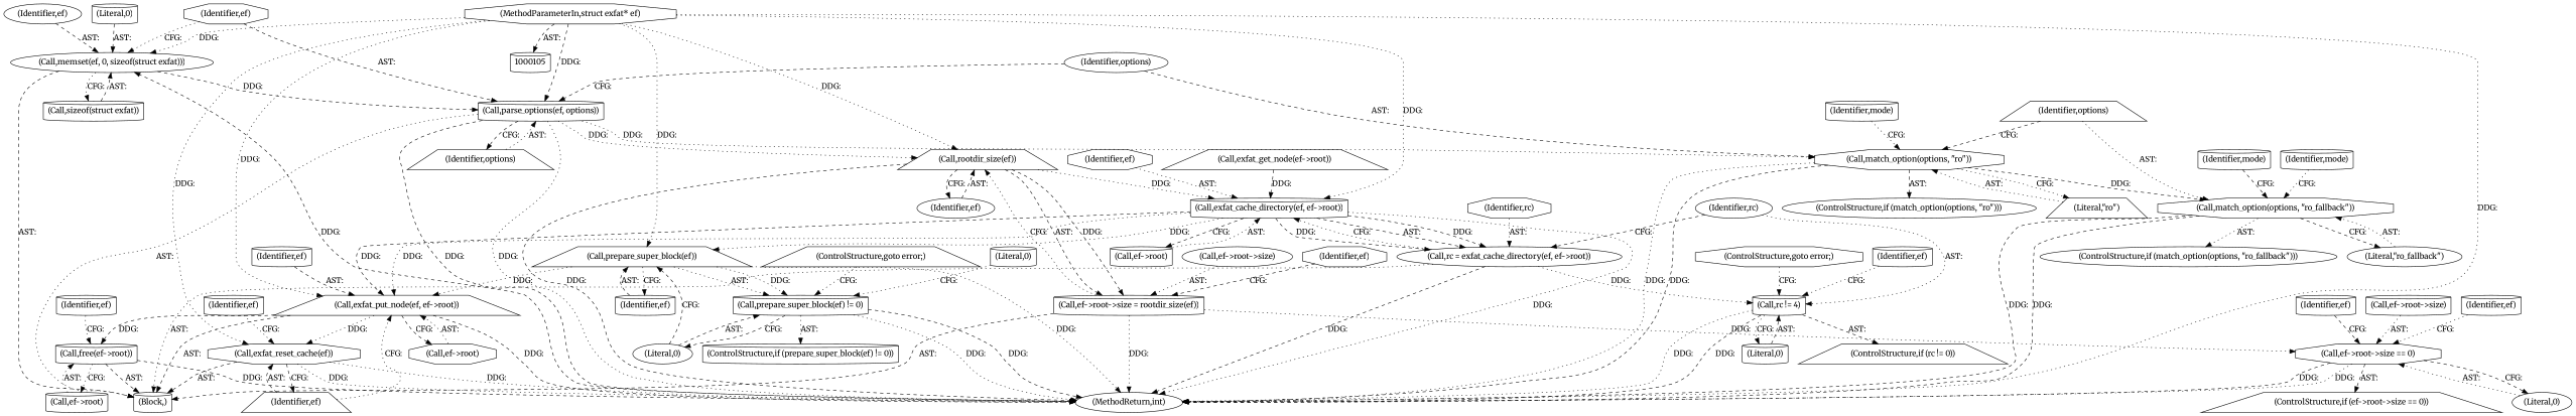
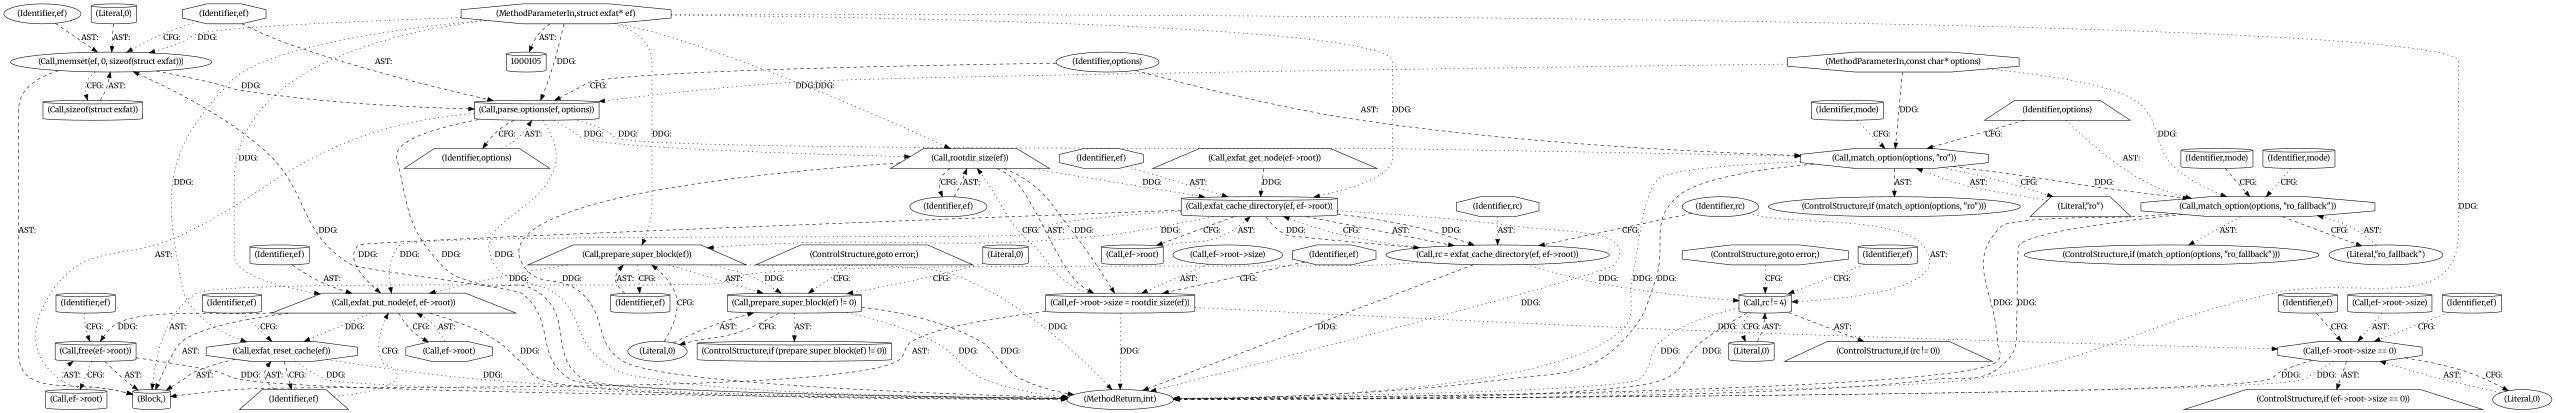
  digraph {
    fontname=Merriweather
    node [fontname=Merriweather shape=cylinder]
    edge [fontname=Merriweather style=dotted]
    n1 [label="(MethodParameterIn,struct exfat* ef)" shape=octagon]
    n2 [label="(Call,memset(ef, 0, sizeof(struct exfat)))" shape=ellipse]
    n3 [label="(Call,parse_options(ef, options))"]
    n4 [label="(Call,rootdir_size(ef))" shape=trapezium]
    n5 [label="(Call,exfat_cache_directory(ef, ef->root))"]
    n6 [label="(Call,prepare_super_block(ef))" shape=trapezium]
    n7 [label="(Call,exfat_put_node(ef, ef->root))" shape=trapezium]
    n8 [label="(Call,exfat_reset_cache(ef))" shape=octagon]
    n9 [label="(MethodReturn,int)" shape=ellipse]
    1000105
    n11 [label="(Call,sizeof(struct exfat))"]
    n12 [label="(Block,)"]
    n13 [label="(Call,match_option(options, \"ro\"))" shape=octagon]
    n14 [label="(Identifier,options)" shape=trapezium]
    n15 [label="(Call,ef->root->size = rootdir_size(ef))"]
    n16 [label="(Identifier,ef)" shape=ellipse]
    n17 [label="(Call,rc = exfat_cache_directory(ef, ef->root))" shape=ellipse]
    n18 [label="(Call,ef->root)"]
    n19 [label="(Call,prepare_super_block(ef) != 0)"]
    n20 [label="(Identifier,ef)"]
    n21 [label="(Call,free(ef->root))"]
    n22 [label="(Call,ef->root)" shape=octagon]
    n23 [label="(Identifier,ef)" shape=trapezium]
    n24 [label="(Call,match_option(options, \"ro_fallback\"))" shape=octagon]
    n25 [label="(Literal,\"ro\")" shape=trapezium]
    n26 [label="(ControlStructure,if (match_option(options, \"ro\")))" shape=ellipse]
    n27 [label="(Literal,\"ro_fallback\")" shape=ellipse]
    n28 [label="(ControlStructure,if (match_option(options, \"ro_fallback\")))" shape=ellipse]
    n29 [label="(Call,ef->root->size == 0)" shape=octagon]
    n30 [label="(ControlStructure,if (ef->root->size == 0))" shape=trapezium]
    n31 [label="(Literal,0)" shape=ellipse]
    n32 [label="(Call,rc != 4)"]
    n33 [label="(ControlStructure,if (rc != 0))" shape=trapezium]
    n34 [label="(Literal,0)"]
    n35 [label="(ControlStructure,if (prepare_super_block(ef) != 0))"]
    n36 [label="(Literal,0)" shape=ellipse]
    n37 [label="(Call,ef->root)"]
    n38 [label="(Call,exfat_get_node(ef->root))" shape=trapezium]
    n39 [label="(Identifier,ef)"]
    n40 [label="(Identifier,rc)" shape=octagon]
    n41 [label="(Identifier,ef)" shape=octagon]
    n42 [label="(Identifier,ef)"]
    n43 [label="(Identifier,ef)"]
    n44 [label="(Call,ef->root->size)" shape=ellipse]
    n45 [label="(Identifier,options)" shape=ellipse]
+   n46 [label="(MethodParameterIn,const char* options)" shape=octagon]
    n47 [label="(ControlStructure,goto error;)" shape=trapezium]
    n48 [label="(Identifier,options)" shape=trapezium]
    n49 [label="(Identifier,mode)"]
    n50 [label="(ControlStructure,goto error;)" shape=octagon]
    n51 [label="(Identifier,ef)"]
    n52 [label="(Literal,0)"]
    n53 [label="(Call,ef->root->size)"]
    n54 [label="(Identifier,ef)"]
    n55 [label="(Identifier,mode)"]
    n56 [label="(Identifier,rc)" shape=ellipse]
    n57 [label="(Identifier,ef)"]
    n58 [label="(Identifier,ef)" shape=octagon]
    n59 [label="(Identifier,ef)" shape=ellipse]
    n60 [label="(Literal,0)"]
    n61 [label="(Identifier,mode)"]
    n62 [label="(Identifier,ef)" shape=octagon]
    n1 -> n2 [label="DDG: "]
    n1 -> n3 [label="DDG: " style=dashed]
    n1 -> n4 [label="DDG: "]
    n1 -> n5 [label="DDG: "]
    n1 -> n6 [label="DDG: "]
    n1 -> n7 [label="DDG: "]
    n1 -> n8 [label="DDG: "]
    n1 -> n9 [label="DDG: "]
    n1 -> 1000105 [label="AST: " style=dashed]
    n2 -> n3 [label="DDG: " style=dashed]
    n2 -> n11 [label="CFG: "]
    n2 -> n12 [label="AST: " style=dashed]
    n3 -> n4 [label="DDG: "]
    n3 -> n9 [label="DDG: " style=dashed]
    n3 -> n9 [label="DDG: "]
    n3 -> n12 [label="AST: "]
    n3 -> n13 [label="DDG: "]
    n3 -> n14 [label="CFG: " style=dashed]
    n4 -> n5 [label="DDG: "]
    n4 -> n9 [label="DDG: " style=dashed]
    n4 -> n15 [label="AST: " style=dashed]
    n4 -> n15 [label="DDG: " style=dashed]
    n4 -> n16 [label="CFG: " style=dashed]
    n5 -> n6 [label="DDG: "]
    n5 -> n7 [label="DDG: " style=dashed]
    n5 -> n7 [label="DDG: "]
    n5 -> n9 [label="DDG: "]
    n5 -> n17 [label="AST: " style=dashed]
    n5 -> n17 [label="DDG: " style=dashed]
    n5 -> n17 [label="DDG: " style=dashed]
    n5 -> n18 [label="CFG: " style=dashed]
    n6 -> n7 [label="DDG: "]
    n6 -> n9 [label="DDG: "]
    n6 -> n19 [label="AST: "]
    n6 -> n19 [label="DDG: "]
    n6 -> n20 [label="CFG: "]
    n7 -> n8 [label="DDG: "]
    n7 -> n9 [label="DDG: " style=dashed]
    n7 -> n12 [label="AST: " style=dashed]
    n7 -> n21 [label="DDG: " style=dashed]
    n7 -> n22 [label="CFG: " style=dashed]
    n8 -> n9 [label="DDG: "]
    n8 -> n9 [label="DDG: "]
    n8 -> n12 [label="AST: " style=dashed]
    n8 -> n23 [label="CFG: " style=dashed]
    n9 -> n2 [label="DDG: " style=dashed]
    n11 -> n2 [label="AST: " style=dashed]
    n13 -> n9 [label="DDG: "]
    n13 -> n9 [label="DDG: " style=dashed]
    n13 -> n24 [label="DDG: " style=dashed]
    n13 -> n25 [label="CFG: "]
    n13 -> n26 [label="AST: " style=dashed]
    n14 -> n3 [label="AST: "]
    n15 -> n4 [label="CFG: "]
    n15 -> n9 [label="DDG: "]
    n15 -> n12 [label="AST: " style=dashed]
    n15 -> n29 [label="DDG: "]
    n16 -> n4 [label="AST: " style=dashed]
    n17 -> n5 [label="CFG: "]
    n17 -> n9 [label="DDG: " style=dashed]
    n17 -> n12 [label="AST: "]
    n17 -> n32 [label="DDG: "]
    n18 -> n5 [label="AST: "]
    n19 -> n9 [label="DDG: "]
    n19 -> n9 [label="DDG: " style=dashed]
    n19 -> n35 [label="AST: "]
    n19 -> n36 [label="CFG: " style=dashed]
    n20 -> n6 [label="AST: " style=dashed]
    n21 -> n9 [label="DDG: " style=dashed]
    n21 -> n12 [label="AST: " style=dashed]
    n21 -> n37 [label="CFG: "]
    n22 -> n7 [label="AST: "]
    n23 -> n7 [label="CFG: "]
    n23 -> n8 [label="AST: " style=dashed]
    n24 -> n9 [label="DDG: " style=dashed]
    n24 -> n9 [label="DDG: " style=dashed]
    n24 -> n27 [label="CFG: " style=dashed]
    n24 -> n28 [label="AST: "]
    n25 -> n13 [label="AST: "]
    n27 -> n24 [label="AST: "]
    n29 -> n9 [label="DDG: " style=dashed]
    n29 -> n9 [label="DDG: "]
    n29 -> n30 [label="AST: " style=dashed]
    n29 -> n31 [label="CFG: " style=dashed]
    n31 -> n29 [label="AST: "]
    n32 -> n9 [label="DDG: " style=dashed]
    n32 -> n9 [label="DDG: "]
    n32 -> n33 [label="AST: " style=dashed]
    n32 -> n34 [label="CFG: "]
    n34 -> n32 [label="AST: " style=dashed]
    n36 -> n6 [label="CFG: " style=dashed]
    n36 -> n19 [label="AST: " style=dashed]
    n37 -> n21 [label="AST: "]
    n38 -> n5 [label="DDG: " style=dashed]
    n39 -> n29 [label="CFG: " style=dashed]
    n40 -> n17 [label="AST: "]
    n41 -> n5 [label="AST: "]
    n42 -> n7 [label="AST: " style=dashed]
    n43 -> n21 [label="CFG: "]
    n44 -> n15 [label="AST: "]
    n45 -> n3 [label="CFG: " style=dashed]
    n45 -> n13 [label="AST: " style=dashed]
+   n46 -> n3 [label="DDG: "]
+   n46 -> n13 [label="DDG: " style=dashed]
+   n46 -> n24 [label="DDG: "]
    n47 -> n19 [label="CFG: "]
    n48 -> n13 [label="CFG: " style=dashed]
    n48 -> n24 [label="AST: "]
    n49 -> n13 [label="CFG: "]
    n50 -> n32 [label="CFG: "]
    n51 -> n32 [label="CFG: "]
    n52 -> n2 [label="AST: " style=dashed]
    n53 -> n29 [label="AST: "]
    n54 -> n8 [label="CFG: "]
    n55 -> n24 [label="CFG: " style=dashed]
    n56 -> n17 [label="CFG: " style=dashed]
    n56 -> n32 [label="AST: "]
    n57 -> n29 [label="CFG: "]
    n58 -> n15 [label="CFG: " style=dashed]
    n59 -> n2 [label="AST: " style=dashed]
    n60 -> n19 [label="CFG: "]
    n61 -> n24 [label="CFG: "]
    n62 -> n2 [label="CFG: "]
    n62 -> n3 [label="AST: " style=dashed]
  }
